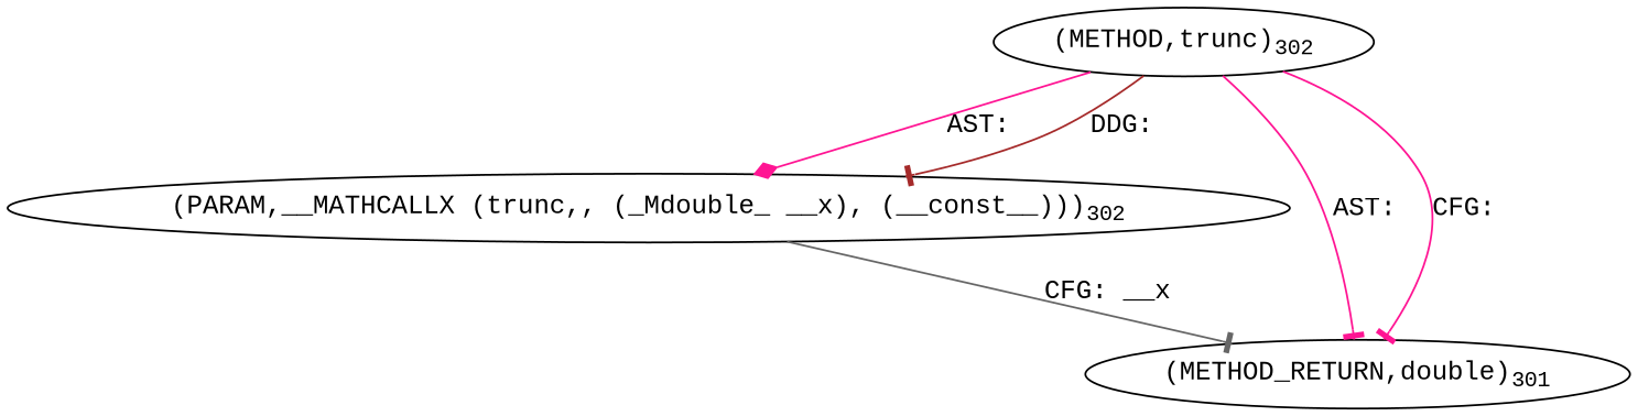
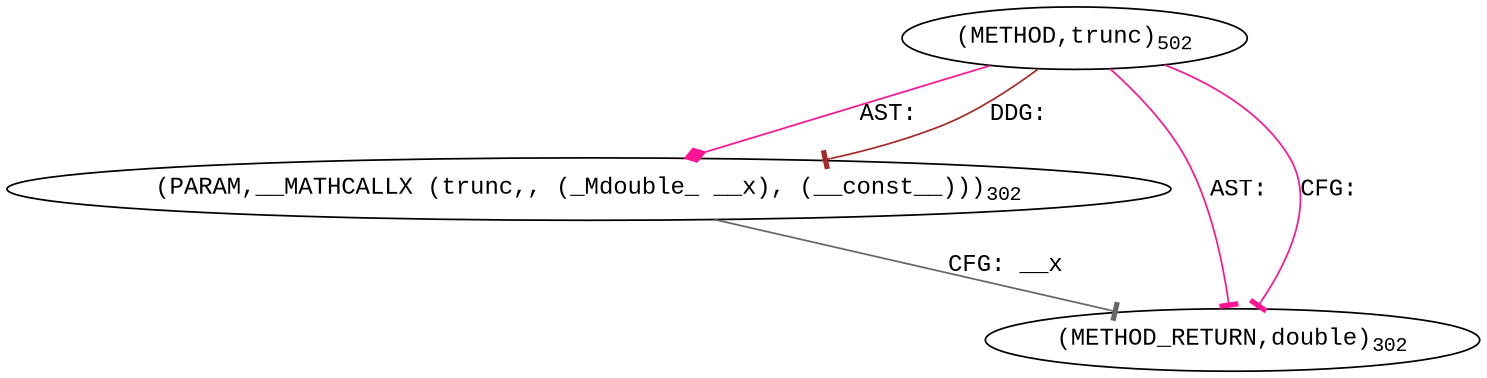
  digraph {
    fontname="Liberation Mono"
    node [fontname="Liberation Mono"]
    edge [arrowhead=tee color=deeppink fontname="Liberation Mono"]
-   n1 [label=<(METHOD,trunc)<SUB>302</SUB>>]
+   n1 [label=<(METHOD,trunc)<SUB>502</SUB>>]
    n2 [label=<(PARAM,__MATHCALLX (trunc,, (_Mdouble_ __x), (__const__)))<SUB>302</SUB>>]
-   n3 [label=<(METHOD_RETURN,double)<SUB>301</SUB>>]
+   n3 [label=<(METHOD_RETURN,double)<SUB>302</SUB>>]
    n1 -> n2 [arrowhead=diamond label="AST: "]
    n1 -> n2 [color=brown label="DDG: "]
    n1 -> n3 [label="AST: "]
    n1 -> n3 [label="CFG: "]
    n2 -> n3 [color=gray40 label="CFG: __x"]
  }
